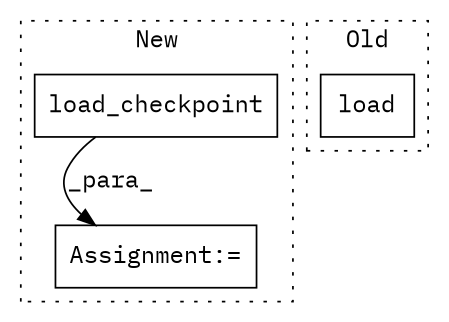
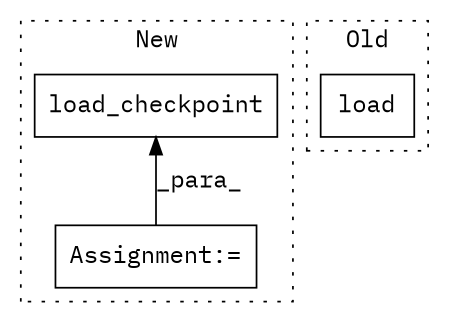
  digraph {
    fontname="IBM Plex Mono"
    node [a=32 shape=box fontname="IBM Plex Mono"]
    n1 [l="16,1" label=load_checkpoint s="2132,2153"]
    n2 [a=7 l=1 label="Assignment:=" s=2131]
    n3 [l="5,1" label=load s="1470,1484"]
    subgraph cluster_1 {
      label=New
      style=dotted
      n1
      n2
    }
    subgraph cluster_2 {
      label=Old
      style=dotted
      n3
    }
-   n1 -> n2 [label=_para_ fontname="IBM Plex Mono"]
+   n2 -> n1 [label=_para_ fontname="IBM Plex Mono"]
  }
